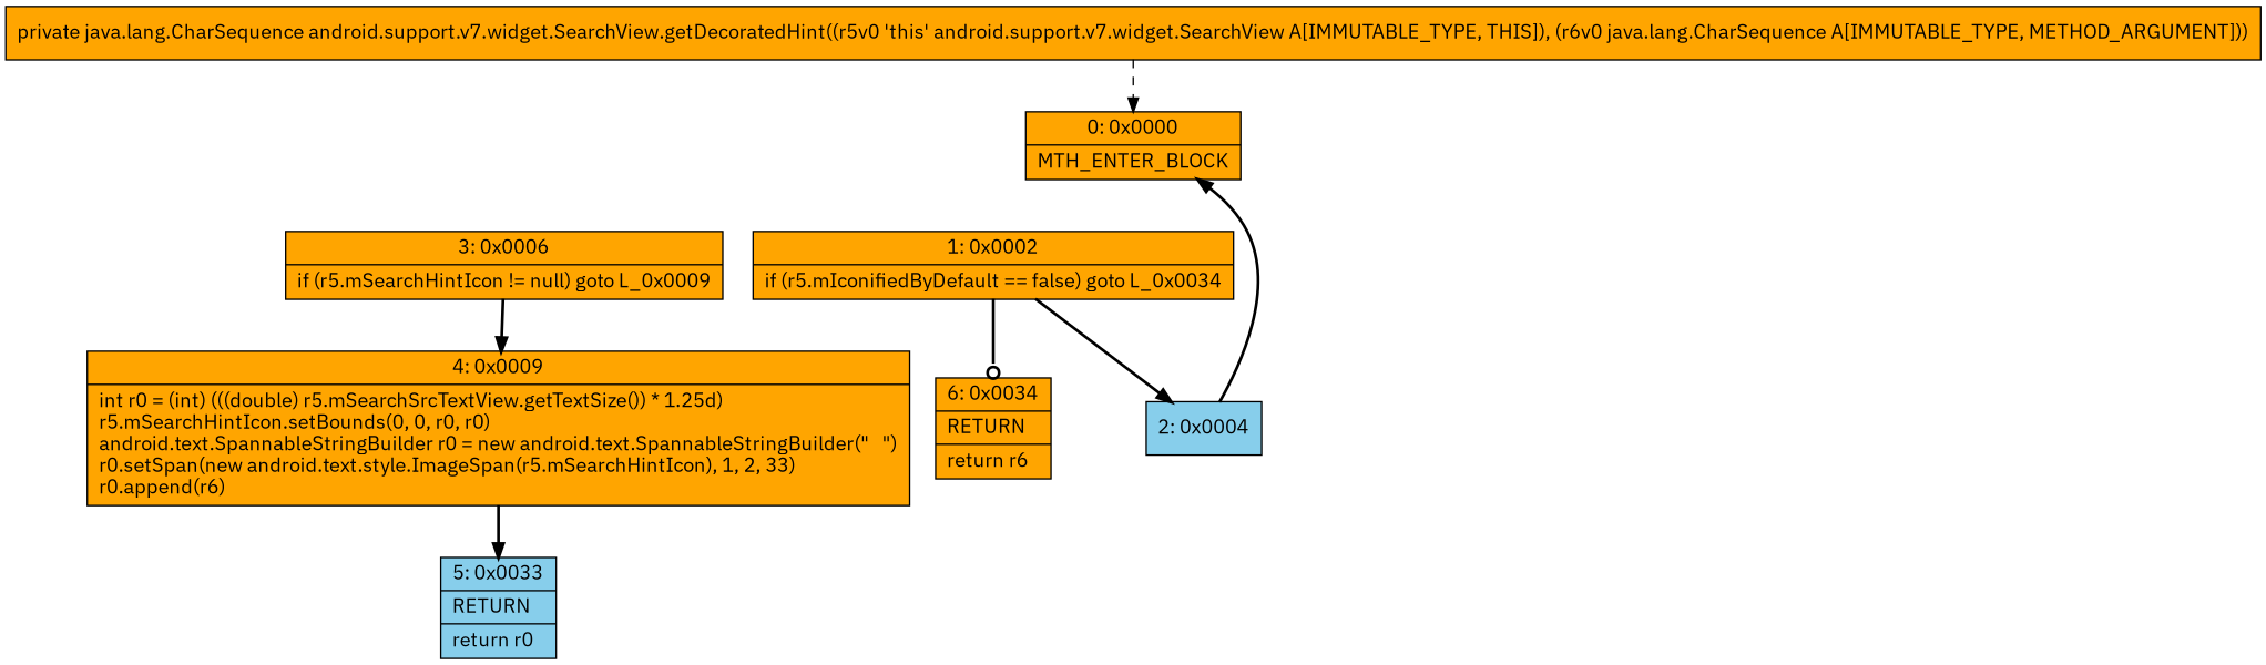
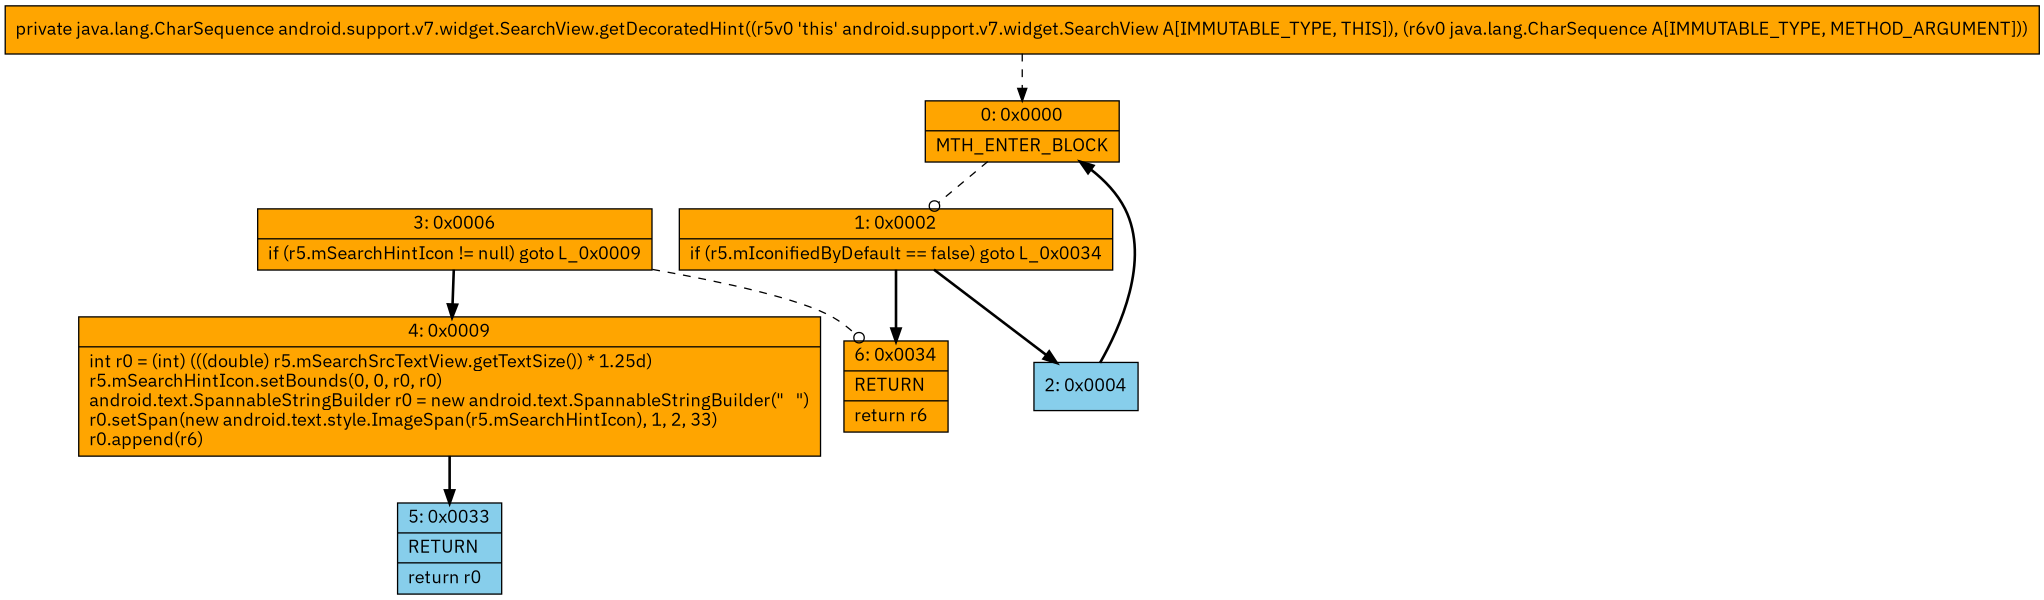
  digraph {
    fontname="IBM Plex Sans"
    node [fillcolor=orange fontname="IBM Plex Sans" shape=record style=filled]
    edge [arrowhead=normal fontname="IBM Plex Sans" style=bold]
    n1 [label="{0\:\ 0x0000|MTH_ENTER_BLOCK\l}"]
    n2 [label="{1\:\ 0x0002|if (r5.mIconifiedByDefault == false) goto L_0x0034\l}"]
    n3 [fillcolor=skyblue label="{2\:\ 0x0004}"]
    n4 [label="{6\:\ 0x0034|RETURN\l|return r6\l}"]
    n5 [label="{3\:\ 0x0006|if (r5.mSearchHintIcon != null) goto L_0x0009\l}"]
    n6 [label="{4\:\ 0x0009|int r0 = (int) (((double) r5.mSearchSrcTextView.getTextSize()) * 1.25d)\lr5.mSearchHintIcon.setBounds(0, 0, r0, r0)\landroid.text.SpannableStringBuilder r0 = new android.text.SpannableStringBuilder(\"   \")\lr0.setSpan(new android.text.style.ImageSpan(r5.mSearchHintIcon), 1, 2, 33)\lr0.append(r6)\l}"]
    n7 [fillcolor=skyblue label="{5\:\ 0x0033|RETURN\l|return r0\l}"]
    n8 [label="{private java.lang.CharSequence android.support.v7.widget.SearchView.getDecoratedHint((r5v0 'this' android.support.v7.widget.SearchView A[IMMUTABLE_TYPE, THIS]), (r6v0 java.lang.CharSequence A[IMMUTABLE_TYPE, METHOD_ARGUMENT])) }"]
+   n1 -> n2 [arrowhead=odot style=dashed]
    n2 -> n3
-   n2 -> n4 [arrowhead=odot]
+   n2 -> n4
    n3 -> n1
+   n5 -> n4 [arrowhead=odot style=dashed]
    n5 -> n6
    n6 -> n7
    n8 -> n1 [style=dashed]
  }
